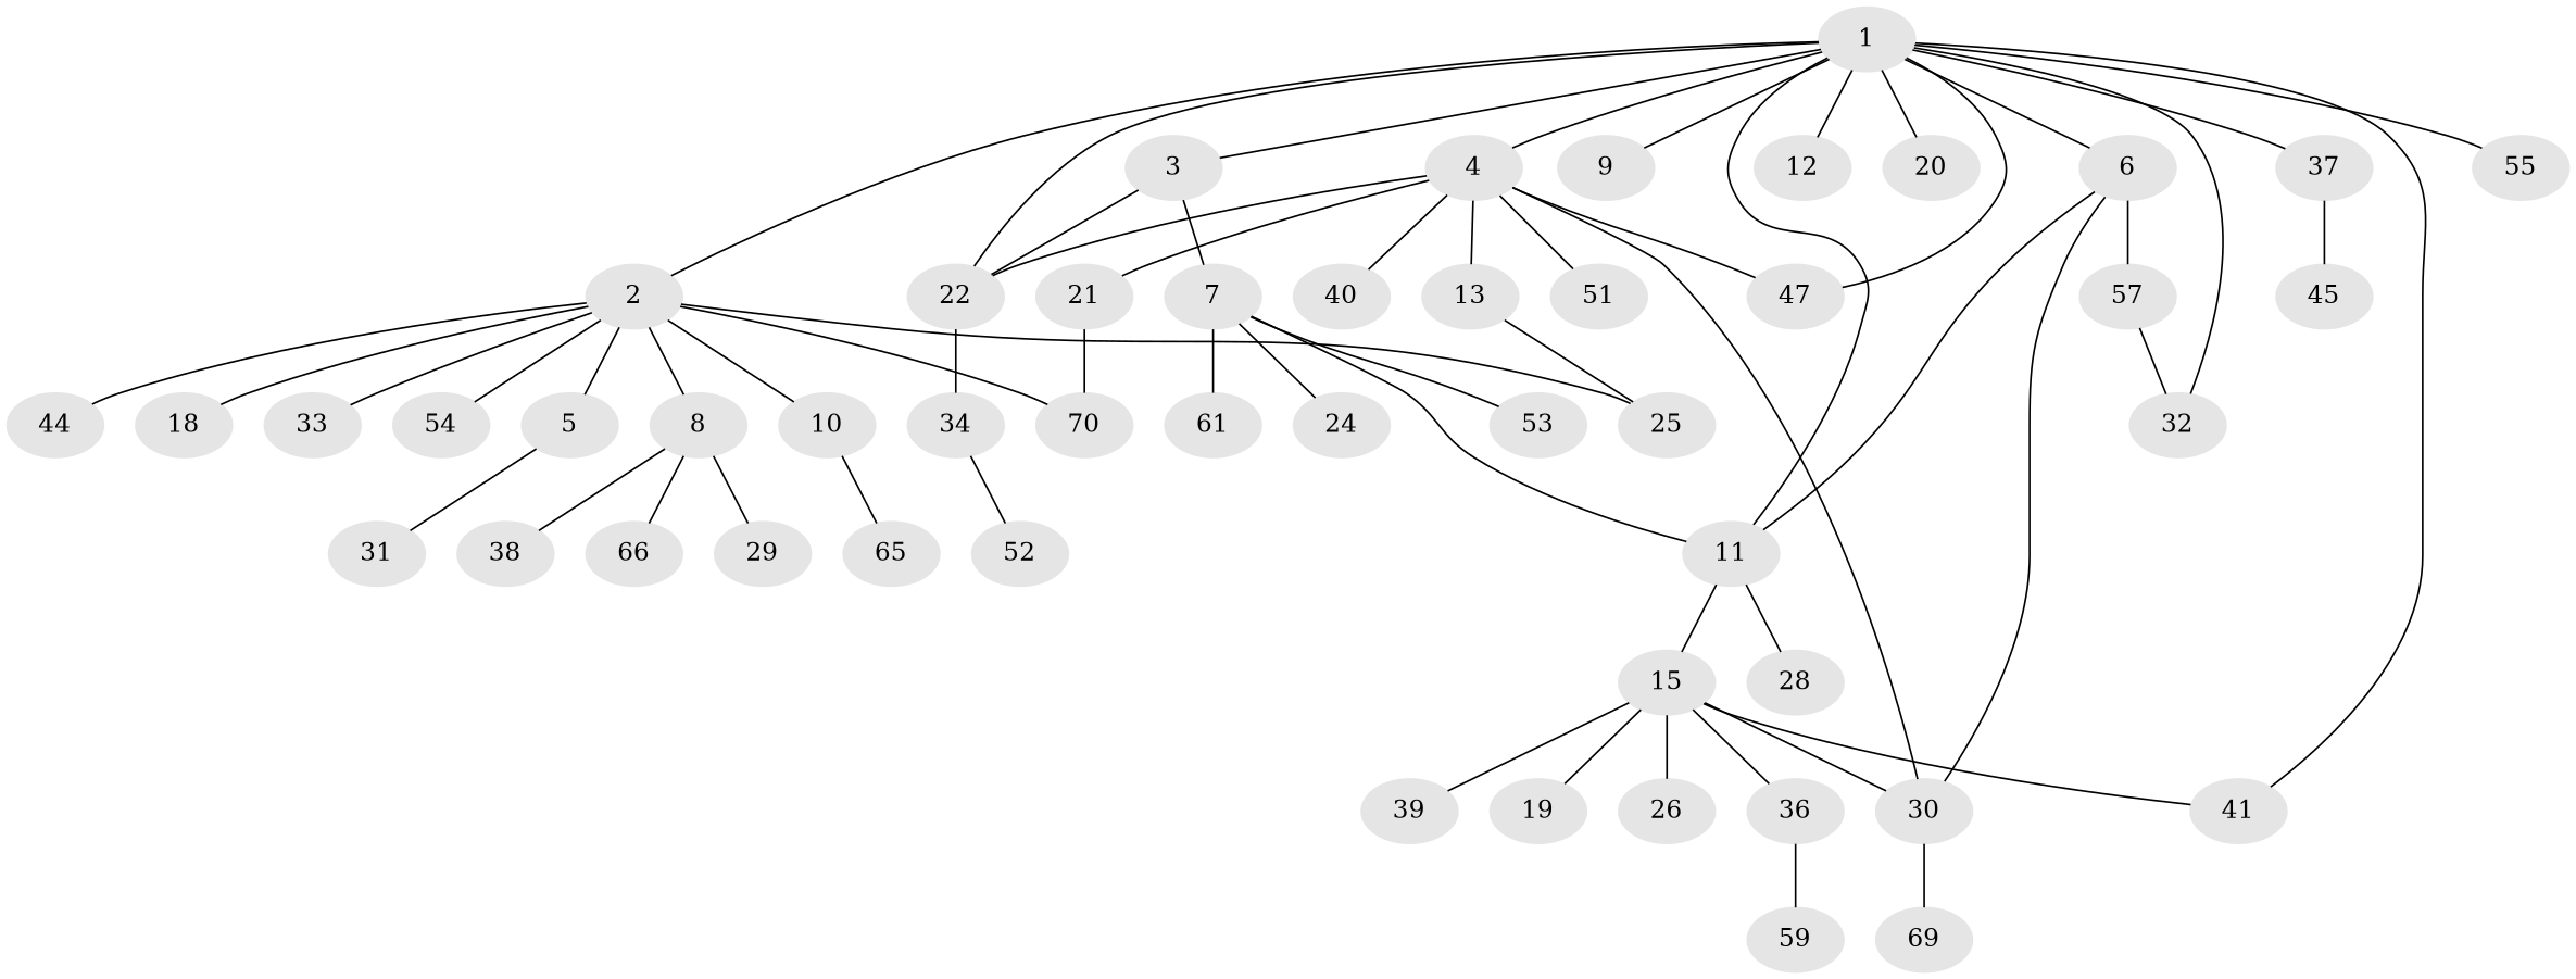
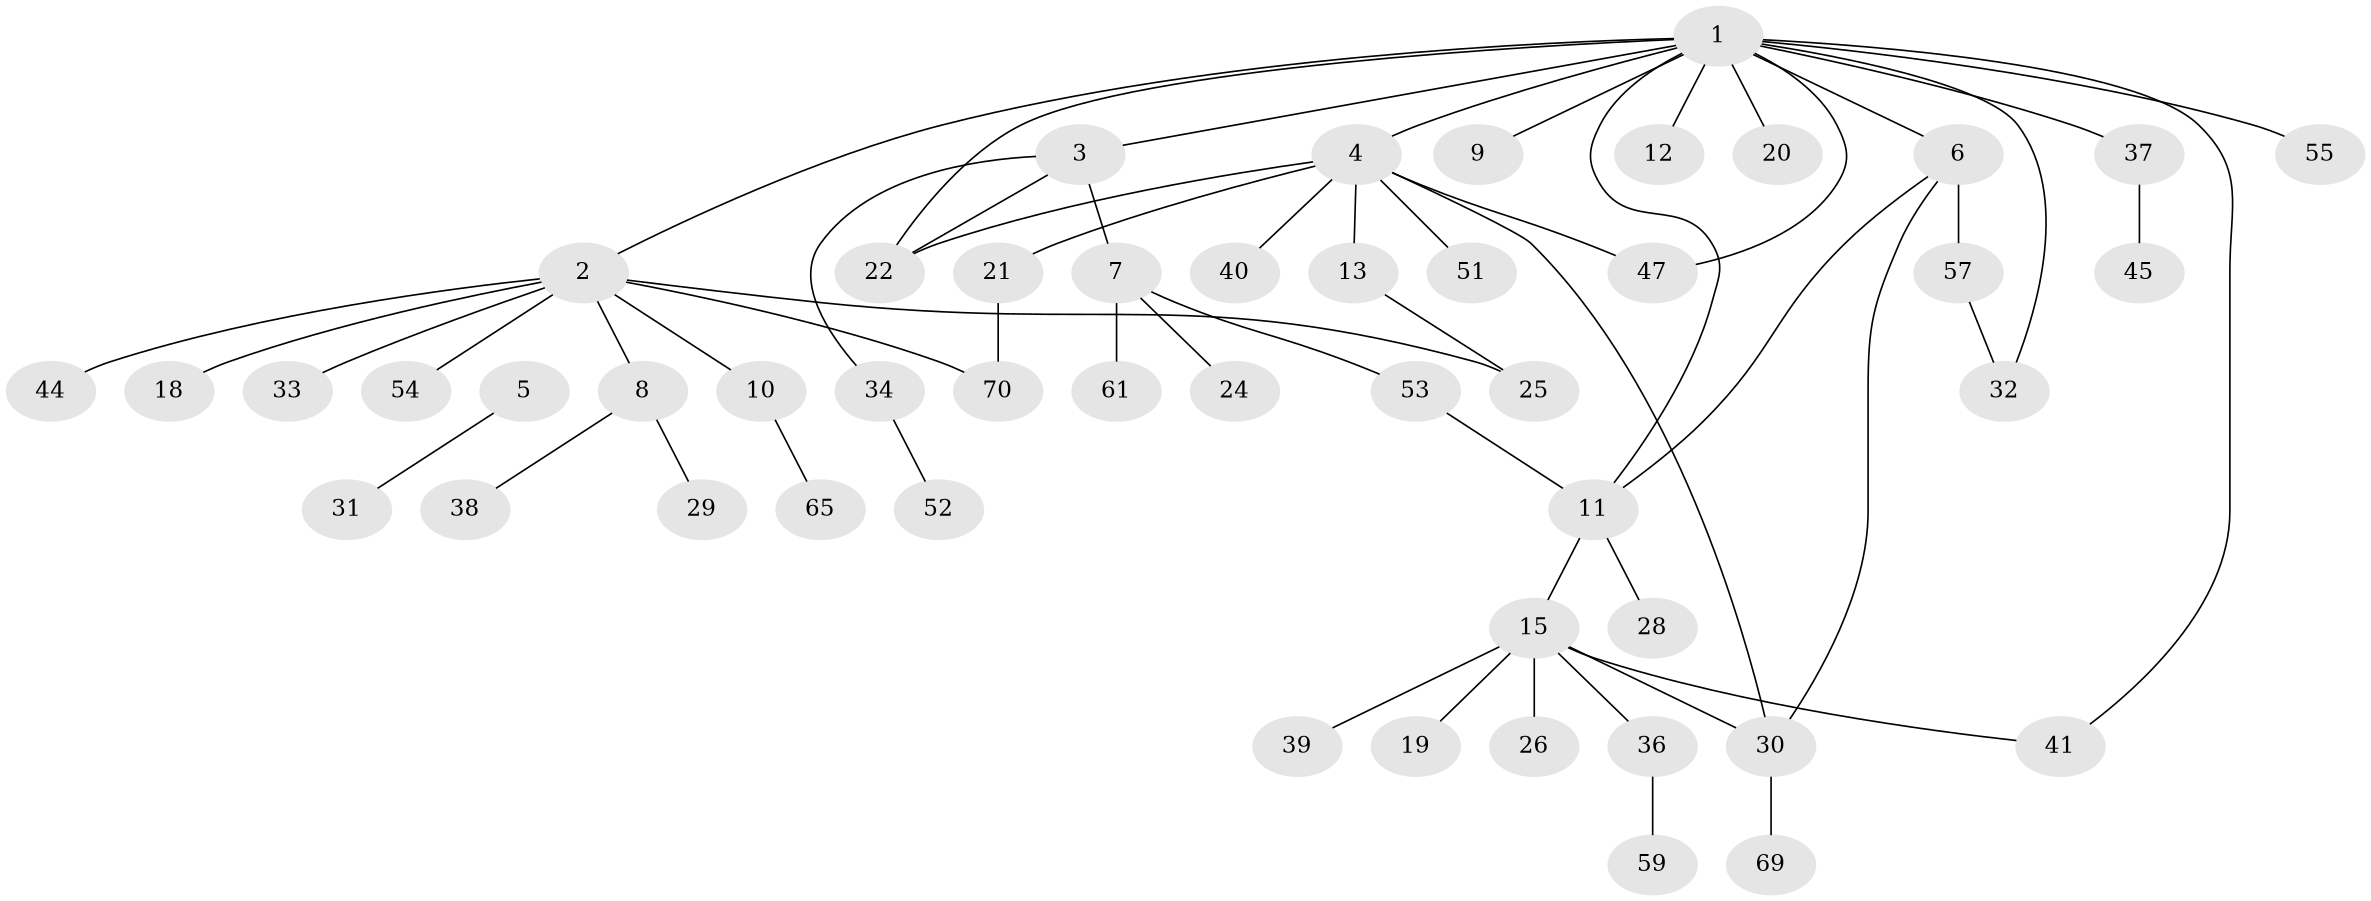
  graph {
    node [color=gray90 style=filled]
    1
    2
    3
    4
    6 [super="+42"]
    9
    11 [super="+23+17+43"]
    12
    20
    22 [super="+35+48"]
    32
    37 [super="+63+46"]
    41 [super="+50+62+64"]
    47
    55
    5
    8
    10
    n19 [label=44 super="+67"]
    18
    25
    33
    54
    70
    7
    13 [super="+27+49"]
    21
    30 [super="+44"]
    40
    51
    57
    15 [super="+16"]
    28 [super="+72"]
    34
    45
    31
    24
    53
    61
    29
    38
-   66
    65
    69
    19
    26
    36
    39
    59 [super="+71+60"]
    52
    1 -- 2
    1 -- 3
    1 -- 4
    1 -- 6
    1 -- 9
    1 -- 11
    1 -- 12
    1 -- 20
    1 -- 22
    1 -- 32
    1 -- 37
    1 -- 41
    1 -- 47
    1 -- 55
-   2 -- 5
    2 -- 8
    2 -- 10
    2 -- n19
    2 -- 18
    2 -- 25
    2 -- 33
    2 -- 54
    2 -- 70
    3 -- 22
    3 -- 7
    4 -- 22
    4 -- 47
    4 -- 13
    4 -- 21
    4 -- 30
    4 -- 40
    4 -- 51
    6 -- 11
    6 -- 30
    6 -- 57
    11 -- 15
    11 -- 28
-   22 -- 34
+   3 -- 34
    37 -- 45
    5 -- 31
    8 -- 29
    8 -- 38
-   8 -- 66
    10 -- 65
-   7 -- 11
+   53 -- 11
    7 -- 24
    7 -- 53
    7 -- 61
    13 -- 25
    21 -- 70
    30 -- 69
    57 -- 32
    15 -- 41
    15 -- 30
    15 -- 19
    15 -- 26
    15 -- 36
    15 -- 39
    34 -- 52
    36 -- 59
  }
